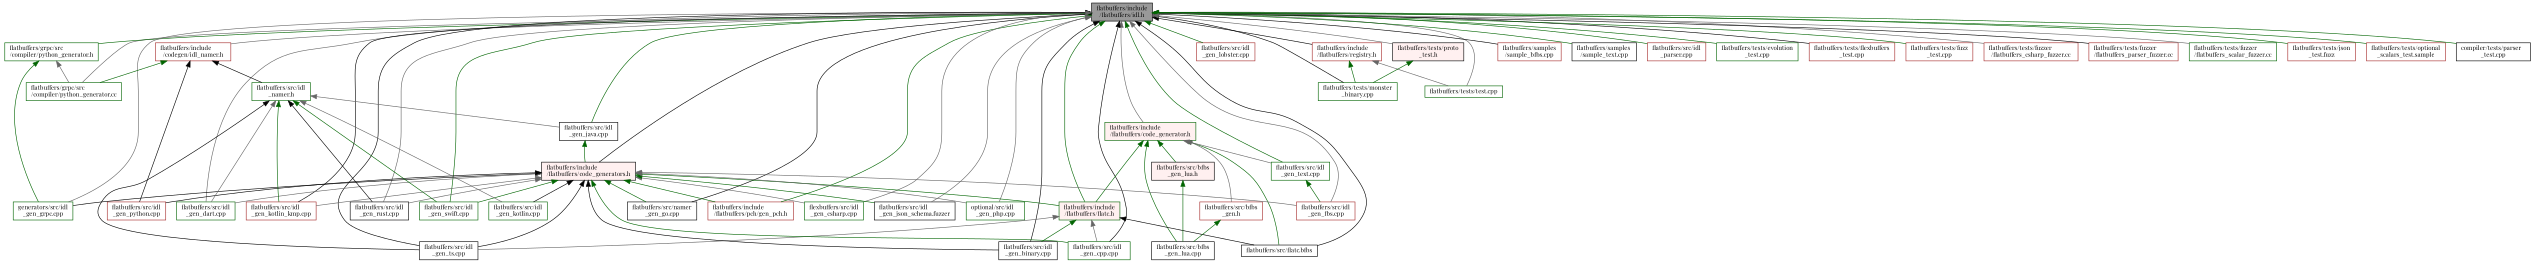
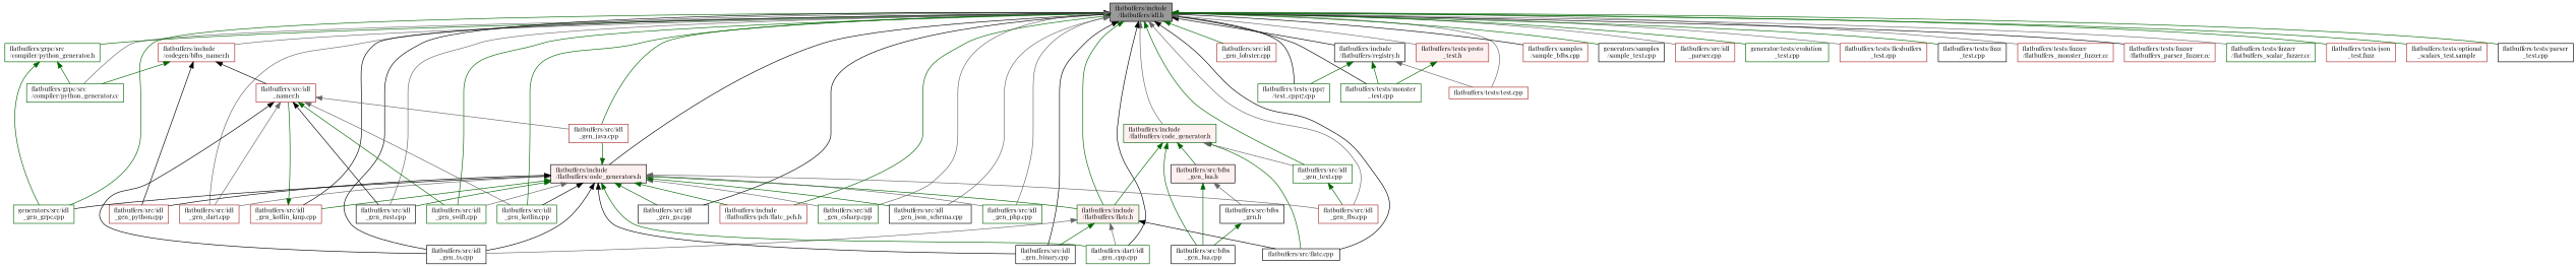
  digraph {
    fontname="Playfair Display"
    node [color=brown fillcolor=white fontname="Playfair Display" fontsize=10 shape=box style=filled]
    edge [color=darkgreen dir=back fontname="Playfair Display" fontsize=10 labelfontname=Helvetica labelfontsize=10 style=solid]
    n1 [color=black fillcolor=grey60 fontcolor=black height=0.2 label="flatbuffers/include\l/flatbuffers/idl.h" width=0.4]
    n2 [color=darkgreen height=0.2 label="flatbuffers/grpc/src\l/compiler/python_generator.cc" width=0.4]
    n3 [color=darkgreen height=0.2 label="flatbuffers/grpc/src\l/compiler/python_generator.h" width=0.4]
    n4 [color=darkgreen height=0.2 label="generators/src/idl\l_gen_grpc.cpp" width=0.4]
-   n5 [height=0.2 label="flatbuffers/include\l/codegen/idl_namer.h" width=0.4]
-   n6 [color=darkgreen height=0.2 label="flatbuffers/src/idl\l_gen_dart.cpp" width=0.4]
-   n7 [color=black height=0.2 label="flatbuffers/src/namer\l_gen_go.cpp" width=0.4]
-   n8 [color=black height=0.2 label="flatbuffers/src/idl\l_gen_java.cpp" width=0.4]
+   n5 [height=0.2 label="flatbuffers/include\l/codegen/bfbs_namer.h" width=0.4]
+   n6 [height=0.2 label="flatbuffers/src/idl\l_gen_dart.cpp" width=0.4]
+   n7 [color=black height=0.2 label="flatbuffers/src/idl\l_gen_go.cpp" width=0.4]
+   n8 [height=0.2 label="flatbuffers/src/idl\l_gen_java.cpp" width=0.4]
    n9 [color=darkgreen height=0.2 label="flatbuffers/src/idl\l_gen_kotlin.cpp" width=0.4]
    n10 [height=0.2 label="flatbuffers/src/idl\l_gen_kotlin_kmp.cpp" width=0.4]
    n11 [color=black height=0.2 label="flatbuffers/src/idl\l_gen_rust.cpp" width=0.4]
    n12 [color=darkgreen height=0.2 label="flatbuffers/src/idl\l_gen_swift.cpp" width=0.4]
    n13 [color=black height=0.2 label="flatbuffers/src/idl\l_gen_ts.cpp" width=0.4]
    n14 [color=darkgreen fillcolor="#FFF0F0" height=0.2 label="flatbuffers/include\l/flatbuffers/code_generator.h" width=0.4]
    n15 [color=darkgreen fillcolor="#FFF0F0" height=0.2 label="flatbuffers/include\l/flatbuffers/flatc.h" width=0.4]
-   n16 [color=black height=0.2 label="flatbuffers/src/flatc.bfbs" width=0.4]
+   n16 [color=black height=0.2 label="flatbuffers/src/flatc.cpp" width=0.4]
    n17 [color=black height=0.2 label="flatbuffers/src/idl\l_gen_binary.cpp" width=0.4]
-   n18 [color=darkgreen height=0.2 label="flatbuffers/src/idl\l_gen_cpp.cpp" width=0.4]
+   n18 [color=darkgreen height=0.2 label="flatbuffers/dart/idl\l_gen_cpp.cpp" width=0.4]
    n19 [height=0.2 label="flatbuffers/src/idl\l_gen_fbs.cpp" width=0.4]
    n20 [color=darkgreen height=0.2 label="flatbuffers/src/idl\l_gen_text.cpp" width=0.4]
    n21 [color=black fillcolor="#FFF0F0" height=0.2 label="flatbuffers/include\l/flatbuffers/code_generators.h" width=0.4]
-   n22 [height=0.2 label="flatbuffers/include\l/flatbuffers/pch/gen_pch.h" width=0.4]
-   n23 [color=darkgreen height=0.2 label="flexbuffers/src/idl\l_gen_csharp.cpp" width=0.4]
-   n24 [color=black height=0.2 label="flatbuffers/src/idl\l_gen_json_schema.fuzzer" width=0.4]
+   n22 [height=0.2 label="flatbuffers/include\l/flatbuffers/pch/flatc_pch.h" width=0.4]
+   n23 [color=darkgreen height=0.2 label="flatbuffers/src/idl\l_gen_csharp.cpp" width=0.4]
+   n24 [color=black height=0.2 label="flatbuffers/src/idl\l_gen_json_schema.cpp" width=0.4]
    n25 [height=0.2 label="flatbuffers/src/idl\l_gen_lobster.cpp" width=0.4]
-   n26 [color=darkgreen height=0.2 label="optional/src/idl\l_gen_php.cpp" width=0.4]
-   n27 [height=0.2 label="flatbuffers/include\l/flatbuffers/registry.h" width=0.4]
-   n29 [color=darkgreen height=0.2 label="flatbuffers/tests/monster\l_binary.cpp" width=0.4]
-   n30 [color=darkgreen height=0.2 label="flatbuffers/tests/test.cpp" width=0.4]
+   n26 [color=darkgreen height=0.2 label="flatbuffers/src/idl\l_gen_php.cpp" width=0.4]
+   n27 [color=black height=0.2 label="flatbuffers/include\l/flatbuffers/registry.h" width=0.4]
+   n28 [color=darkgreen height=0.2 label="flatbuffers/tests/cpp17\l/test_cpp17.cpp" width=0.4]
+   n29 [color=darkgreen height=0.2 label="flatbuffers/tests/monster\l_test.cpp" width=0.4]
+   n30 [height=0.2 label="flatbuffers/tests/test.cpp" width=0.4]
    n31 [height=0.2 label="flatbuffers/samples\l/sample_bfbs.cpp" width=0.4]
-   n32 [color=black height=0.2 label="flatbuffers/samples\l/sample_text.cpp" width=0.4]
+   n32 [color=black height=0.2 label="generators/samples\l/sample_text.cpp" width=0.4]
    n33 [height=0.2 label="flatbuffers/src/idl\l_parser.cpp" width=0.4]
-   n34 [color=darkgreen height=0.2 label="flatbuffers/tests/evolution\l_test.cpp" width=0.4]
+   n34 [color=darkgreen height=0.2 label="generator/tests/evolution\l_test.cpp" width=0.4]
    n35 [height=0.2 label="flatbuffers/tests/flexbuffers\l_test.cpp" width=0.4]
-   n36 [height=0.2 label="flatbuffers/tests/fuzz\l_test.cpp" width=0.4]
-   n37 [height=0.2 label="flatbuffers/tests/fuzzer\l/flatbuffers_csharp_fuzzer.cc" width=0.4]
+   n36 [color=black height=0.2 label="flatbuffers/tests/fuzz\l_test.cpp" width=0.4]
+   n37 [height=0.2 label="flatbuffers/tests/fuzzer\l/flatbuffers_monster_fuzzer.cc" width=0.4]
    n38 [height=0.2 label="flatbuffers/tests/fuzzer\l/flatbuffers_parser_fuzzer.cc" width=0.4]
    n39 [color=darkgreen height=0.2 label="flatbuffers/tests/fuzzer\l/flatbuffers_scalar_fuzzer.cc" width=0.4]
    n40 [height=0.2 label="flatbuffers/tests/json\l_test.fuzz" width=0.4]
    n41 [height=0.2 label="flatbuffers/tests/optional\l_scalars_test.sample" width=0.4]
-   n42 [color=black height=0.2 label="compiler/tests/parser\l_test.cpp" width=0.4]
-   n43 [color=black fillcolor="#FFF0F0" height=0.2 label="flatbuffers/tests/proto\l_test.h" width=0.4]
+   n42 [color=black height=0.2 label="flatbuffers/tests/parser\l_test.cpp" width=0.4]
+   n43 [fillcolor="#FFF0F0" height=0.2 label="flatbuffers/tests/proto\l_test.h" width=0.4]
    n44 [height=0.2 label="flatbuffers/src/idl\l_gen_python.cpp" width=0.4]
-   n45 [color=darkgreen height=0.2 label="flatbuffers/src/idl\l_namer.h" width=0.4]
-   n46 [height=0.2 label="flatbuffers/src/bfbs\l_gen.h" width=0.4]
+   n45 [height=0.2 label="flatbuffers/src/idl\l_namer.h" width=0.4]
+   n46 [color=black height=0.2 label="flatbuffers/src/bfbs\l_gen.h" width=0.4]
    n47 [color=black height=0.2 label="flatbuffers/src/bfbs\l_gen_lua.cpp" width=0.4]
    n48 [color=black fillcolor="#FFF0F0" height=0.2 label="flatbuffers/src/bfbs\l_gen_lua.h" width=0.4]
    n1 -> n2 [color=gray40]
    n1 -> n3
-   n1 -> n4 [color=gray40]
+   n1 -> n4
    n1 -> n5 [color=gray40]
    n1 -> n6 [color=gray40]
    n1 -> n7 [color=black]
    n1 -> n8
+   n1 -> n9
    n1 -> n10 [color=black]
    n1 -> n11 [color=gray40]
    n1 -> n12
    n1 -> n13 [color=black]
    n1 -> n14 [color=gray40]
    n1 -> n15
    n1 -> n16 [color=black]
    n1 -> n17 [color=black]
    n1 -> n18 [color=black]
    n1 -> n19 [color=gray40]
    n1 -> n20
    n1 -> n21 [color=black]
    n1 -> n22
    n1 -> n23 [color=gray40]
    n1 -> n24 [color=gray40]
    n1 -> n25
    n1 -> n26 [color=gray40]
    n1 -> n27 [color=black]
+   n1 -> n28 [color=black]
    n1 -> n29 [color=black]
    n1 -> n30 [color=gray40]
    n1 -> n31 [color=black]
    n1 -> n32
-   n1 -> n33
+   n1 -> n33 [color=gray40]
    n1 -> n34
-   n1 -> n35 [color=black]
+   n1 -> n35 [color=gray40]
    n1 -> n36
    n1 -> n37 [color=gray40]
    n1 -> n38 [color=black]
    n1 -> n39 [color=gray40]
    n1 -> n40
    n1 -> n41
    n1 -> n42
    n1 -> n43 [color=gray40]
-   n3 -> n2 [color=gray40]
+   n3 -> n2
    n3 -> n4
    n5 -> n2
    n5 -> n44 [color=black]
    n5 -> n45 [color=black]
    n14 -> n15
    n14 -> n16
    n14 -> n20 [color=gray40]
-   n14 -> n46 [color=gray40]
+   n48 -> n46 [color=gray40]
    n14 -> n47
    n14 -> n48
    n15 -> n13 [color=gray40]
    n15 -> n16 [color=black]
    n15 -> n17
    n15 -> n18 [color=gray40]
    n20 -> n19
    n21 -> n4 [color=black]
    n21 -> n6 [color=gray40]
    n21 -> n7
-   n8 -> n21
+   n21 -> n8
    n21 -> n9 [color=black]
-   n21 -> n10 [color=gray40]
-   n21 -> n11 [color=gray40]
-   n21 -> n12
+   n21 -> n10
+   n21 -> n11
+   n21 -> n12 [color=gray40]
    n21 -> n13 [color=black]
    n21 -> n15
    n21 -> n17 [color=black]
    n21 -> n18
    n21 -> n19 [color=gray40]
    n21 -> n22
    n21 -> n23 [color=gray40]
    n21 -> n24
    n21 -> n26 [color=gray40]
    n21 -> n44 [color=black]
+   n27 -> n28
    n27 -> n29
    n27 -> n30 [color=gray40]
    n43 -> n29
    n45 -> n6 [color=gray40]
    n45 -> n8 [color=gray40]
    n45 -> n9 [color=gray40]
-   n45 -> n10
+   n10 -> n45
    n45 -> n11 [color=black]
    n45 -> n12
    n45 -> n13 [color=black]
    n46 -> n47
    n48 -> n47
  }
